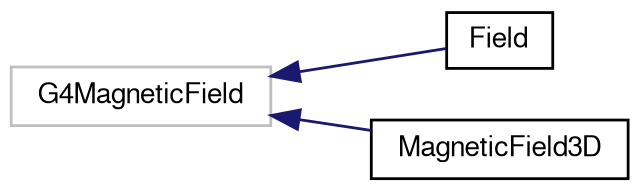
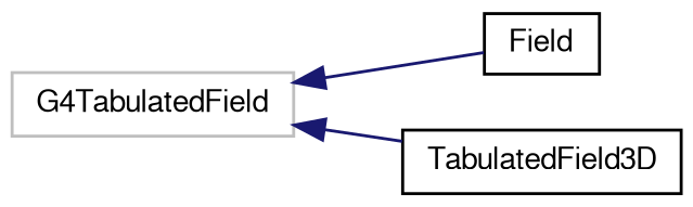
  digraph {
    rankdir=LR
    node [color=black fontname=FreeSans fontsize=10 shape=record]
    edge [color=midnightblue dir=back fontname=FreeSans fontsize=10 labelfontname=FreeSans labelfontsize=10 style=solid]
-   n1 [color=grey75 height=0.2 label=G4MagneticField width=0.4]
+   n1 [color=grey75 height=0.2 label=G4TabulatedField width=0.4]
    n2 [height=0.2 label=Field width=0.4]
-   n3 [height=0.2 label=MagneticField3D width=0.4]
+   n3 [height=0.2 label=TabulatedField3D width=0.4]
    n1 -> n2
    n1 -> n3
  }
